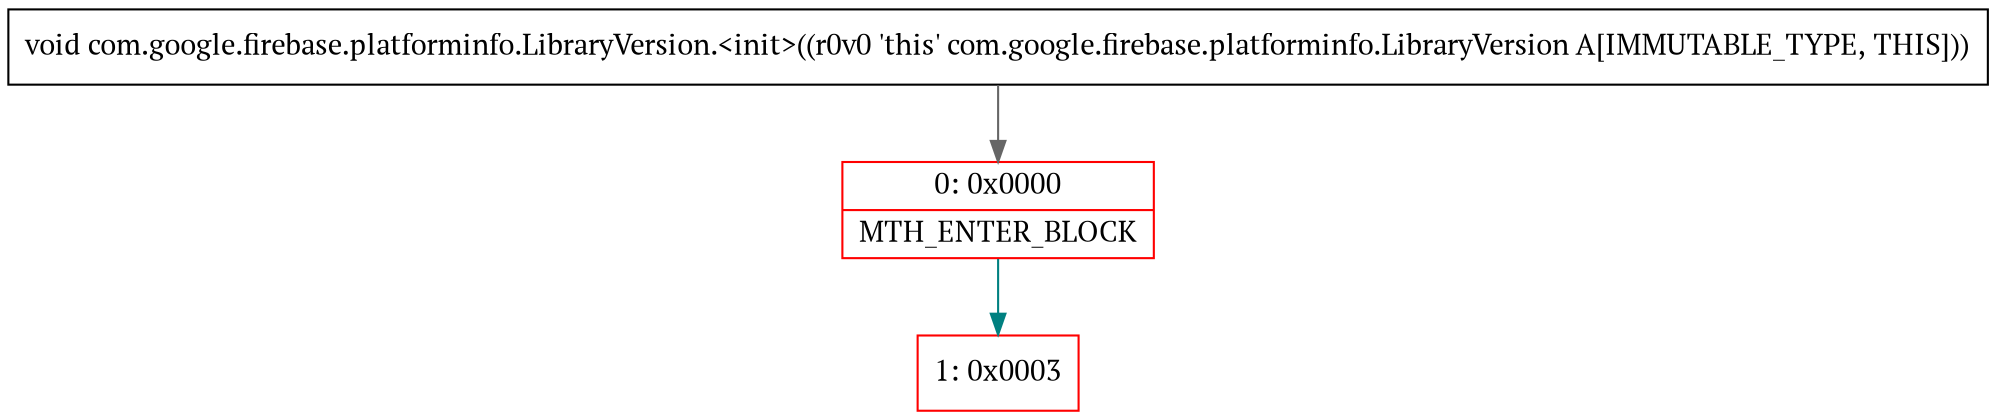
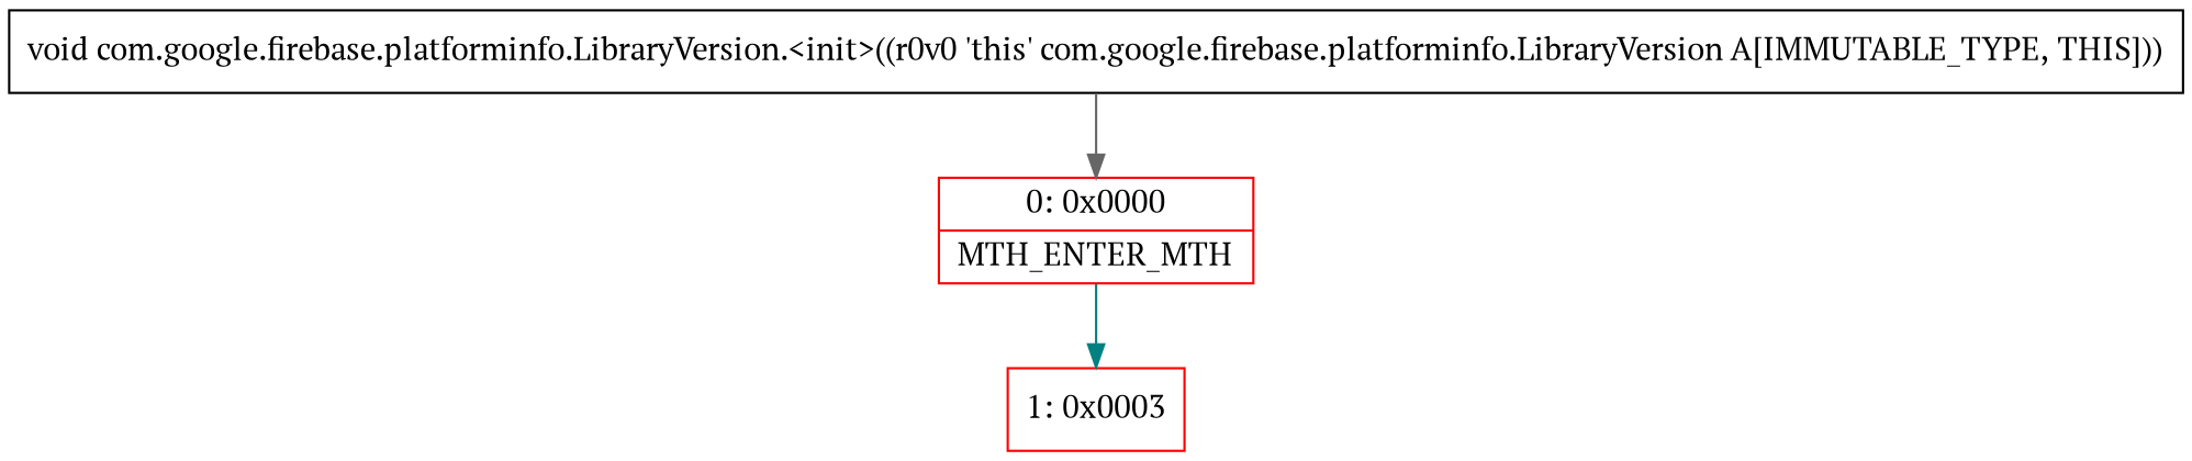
  digraph {
    fontname="PT Serif"
    node [color=red shape=record fontname="PT Serif"]
    edge [fontname="PT Serif"]
-   n1 [label="{0\:\ 0x0000|MTH_ENTER_BLOCK\l}"]
+   n1 [label="{0\:\ 0x0000|MTH_ENTER_MTH\l}"]
    n2 [label="{1\:\ 0x0003}"]
    n3 [label="{void com.google.firebase.platforminfo.LibraryVersion.\<init\>((r0v0 'this' com.google.firebase.platforminfo.LibraryVersion A[IMMUTABLE_TYPE, THIS])) }" color=""]
    subgraph cluster_1 {
      label="R(0)"
    }
    n1 -> n2 [color=teal]
    n3 -> n1 [color=gray40]
  }
